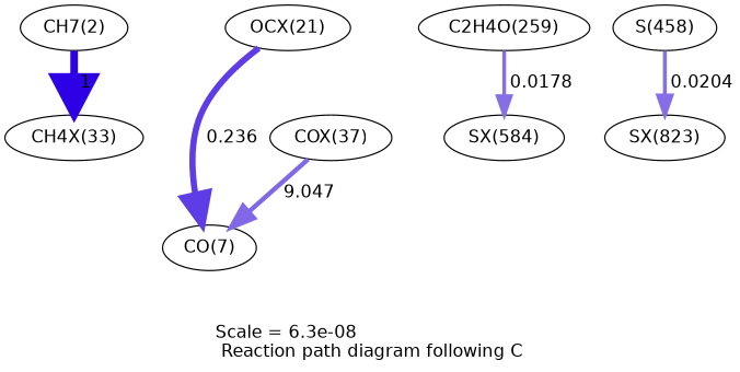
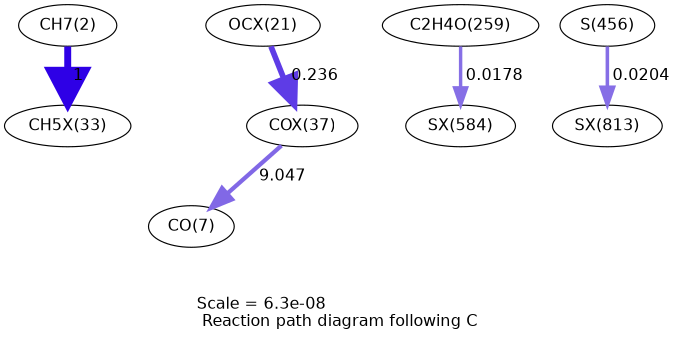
  digraph {
    fontname=Helvetica
    label="Scale = 6.3e-08\l Reaction path diagram following C"
    node [fontname=Helvetica]
    edge [fontname=Helvetica]
    n1 [label="CH7(2)"]
-   n2 [label="CH4X(33)"]
+   n2 [label="CH5X(33)"]
    n3 [label="OCX(21)"]
    n4 [label="CO(7)"]
    n5 [label="COX(37)"]
    n6 [label="C2H4O(259)"]
    n7 [label="SX(584)"]
-   n8 [label="SX(823)"]
-   n9 [label="S(458)"]
+   n8 [label="SX(813)"]
+   n9 [label="S(456)"]
    n1 -> n2 [arrowsize=3 color="0.7, 1.5, 0.9" label=" 1" penwidth=6]
-   n3 -> n4 [arrowsize=2.45 color="0.7, 0.736, 0.9" label=" 0.236" penwidth=4.91]
+   n3 -> n5 [arrowsize=2.45 color="0.7, 0.736, 0.9" label=" 0.236" penwidth=4.91]
    n5 -> n4 [arrowsize=1.85 color="0.7, 0.547, 0.9" label=" 9.047" penwidth=3.69]
    n6 -> n7 [arrowsize=1.48 color="0.7, 0.518, 0.9" label=" 0.0178" penwidth=2.96]
    n9 -> n8 [arrowsize=1.53 color="0.7, 0.52, 0.9" label=" 0.0204" penwidth=3.06]
  }
